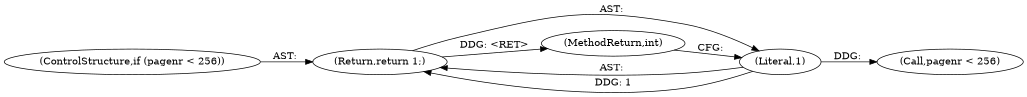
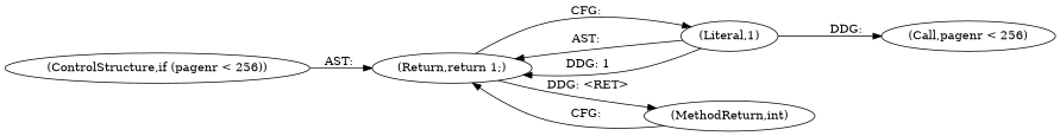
  digraph {
    rankdir=LR
    n1 [label="(Return,return 1;)"]
    n2 [label="(Literal,1)"]
    n3 [label="(MethodReturn,int)"]
    n4 [label="(Call,pagenr < 256)"]
    n5 [label="(ControlStructure,if (pagenr < 256))"]
-   n1 -> n2 [label="AST: "]
+   n1 -> n2 [label="CFG: "]
    n1 -> n3 [label="DDG: <RET>"]
    n2 -> n1 [label="AST: "]
    n2 -> n1 [label="DDG: 1"]
    n2 -> n4 [label="DDG: "]
-   n3 -> n2 [label="CFG: "]
+   n3 -> n1 [label="CFG: "]
    n5 -> n1 [label="AST: "]
  }
